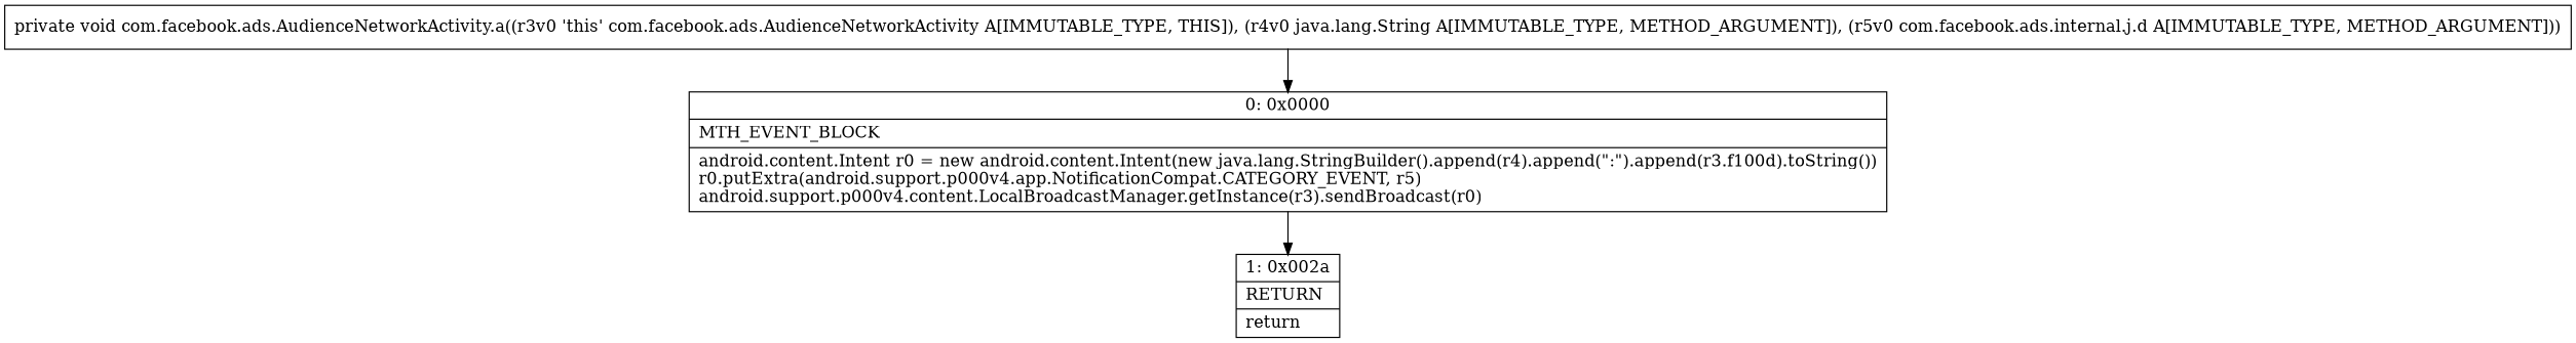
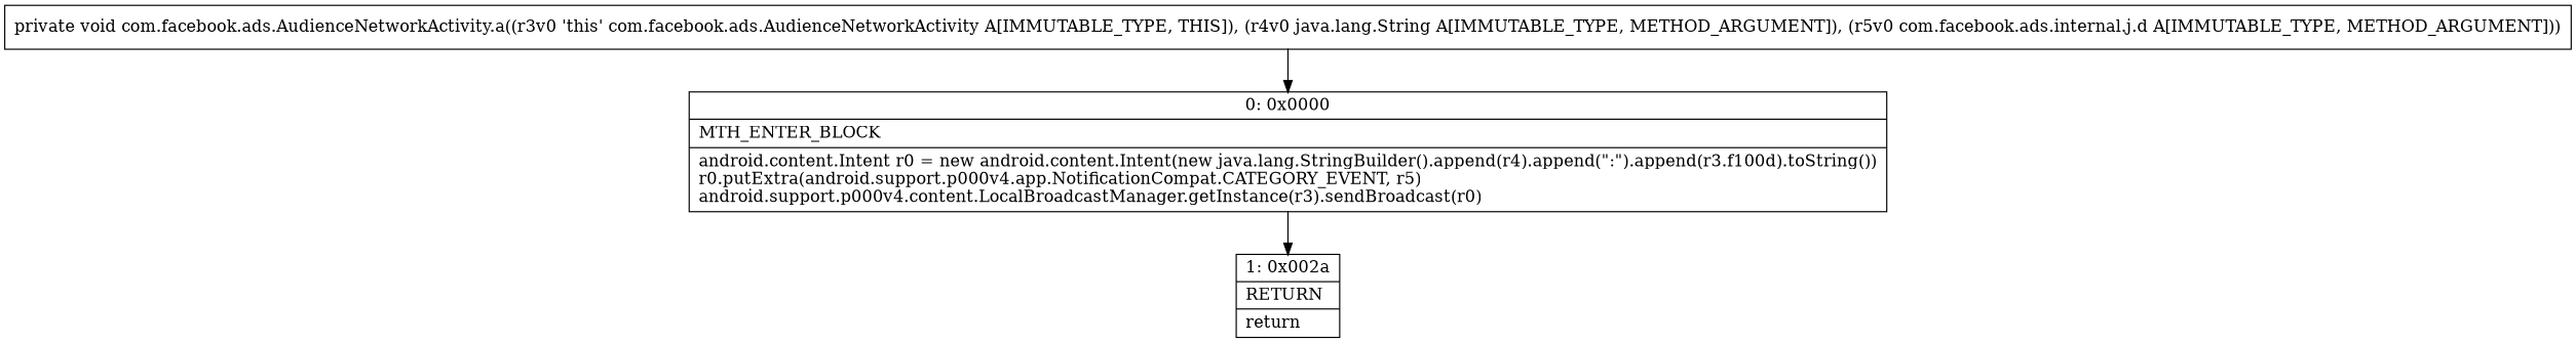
  digraph {
    node [shape=record]
-   n1 [label="{0\:\ 0x0000|MTH_EVENT_BLOCK\l|android.content.Intent r0 = new android.content.Intent(new java.lang.StringBuilder().append(r4).append(\":\").append(r3.f100d).toString())\lr0.putExtra(android.support.p000v4.app.NotificationCompat.CATEGORY_EVENT, r5)\landroid.support.p000v4.content.LocalBroadcastManager.getInstance(r3).sendBroadcast(r0)\l}"]
+   n1 [label="{0\:\ 0x0000|MTH_ENTER_BLOCK\l|android.content.Intent r0 = new android.content.Intent(new java.lang.StringBuilder().append(r4).append(\":\").append(r3.f100d).toString())\lr0.putExtra(android.support.p000v4.app.NotificationCompat.CATEGORY_EVENT, r5)\landroid.support.p000v4.content.LocalBroadcastManager.getInstance(r3).sendBroadcast(r0)\l}"]
    n2 [label="{1\:\ 0x002a|RETURN\l|return\l}"]
    n3 [label="{private void com.facebook.ads.AudienceNetworkActivity.a((r3v0 'this' com.facebook.ads.AudienceNetworkActivity A[IMMUTABLE_TYPE, THIS]), (r4v0 java.lang.String A[IMMUTABLE_TYPE, METHOD_ARGUMENT]), (r5v0 com.facebook.ads.internal.j.d A[IMMUTABLE_TYPE, METHOD_ARGUMENT])) }"]
    n1 -> n2
    n3 -> n1
  }
